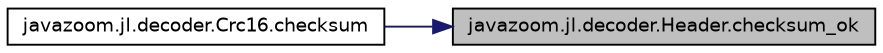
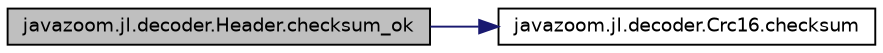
  digraph {
    rankdir=LR
    node [color=black fontname=Helvetica fontsize=10 shape=record style=filled]
    n1 [fillcolor=grey75 fontcolor=black height=0.2 label="javazoom.jl.decoder.Header.checksum_ok" width=0.4]
    n2 [fillcolor=white height=0.2 label="javazoom.jl.decoder.Crc16.checksum" width=0.4]
-   n2 -> n1 [color=midnightblue fontname=Helvetica fontsize=10 labelfontname=Helvetica labelfontsize=10 style=solid]
+   n1 -> n2 [color=midnightblue fontname=Helvetica fontsize=10 labelfontname=Helvetica labelfontsize=10 style=solid]
  }
